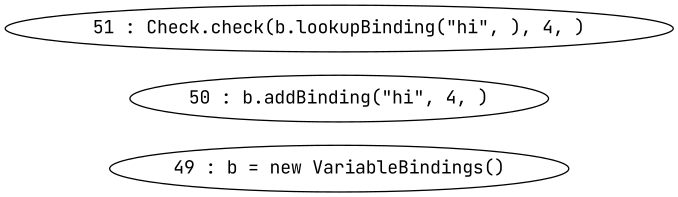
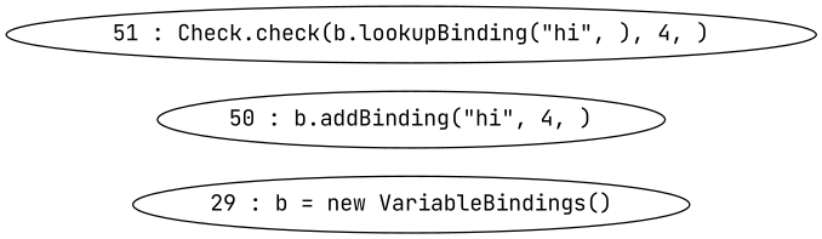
  digraph {
    rankdir=LR
    fontname="JetBrains Mono"
    node [fontname="JetBrains Mono"]
-   "49 : b = new VariableBindings()"
+   "49 : b = new VariableBindings()" [label="29 : b = new VariableBindings()"]
    "50 : b.addBinding(\"hi\", 4, )"
    "51 : Check.check(b.lookupBinding(\"hi\", ), 4, )"
  }
